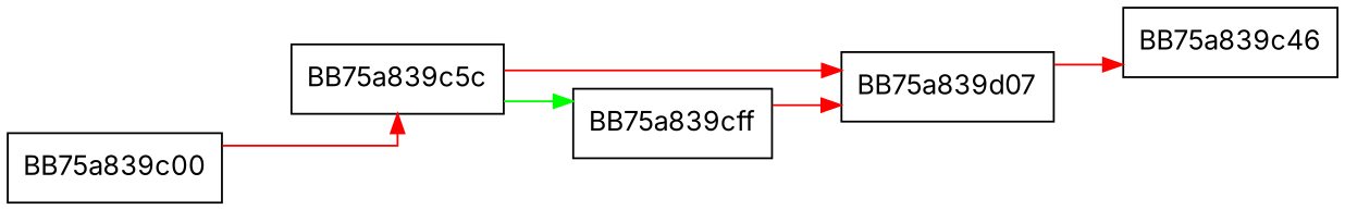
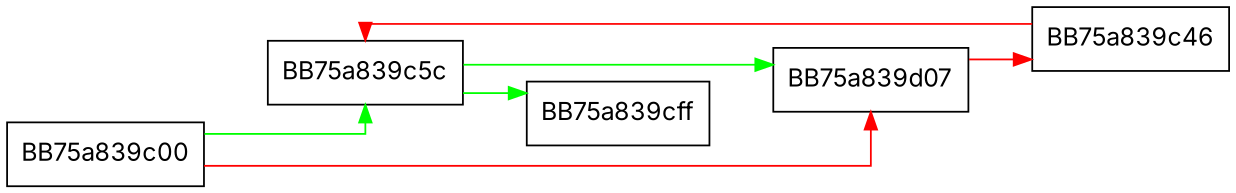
  digraph {
    fontname=Inter
    rankdir=LR
    splines=ortho
    node [fontname=Inter shape=box]
    edge [color=green fontname=Inter]
    BB75a839c00
    BB75a839c5c
    BB75a839d07
    BB75a839cff
    BB75a839c46
-   BB75a839c00 -> BB75a839c5c [color=red]
-   BB75a839c5c -> BB75a839d07 [color=red]
+   BB75a839c00 -> BB75a839c5c
+   BB75a839c5c -> BB75a839d07
    BB75a839c5c -> BB75a839cff
    BB75a839d07 -> BB75a839c46 [color=red]
-   BB75a839cff -> BB75a839d07 [color=red]
+   BB75a839c00 -> BB75a839d07 [color=red]
+   BB75a839c46 -> BB75a839c5c [color=red]
  }
